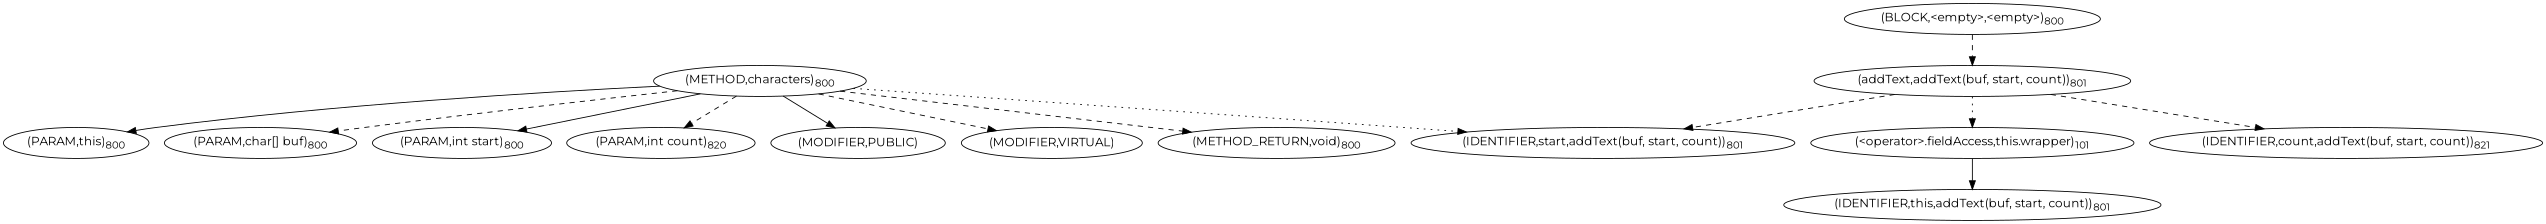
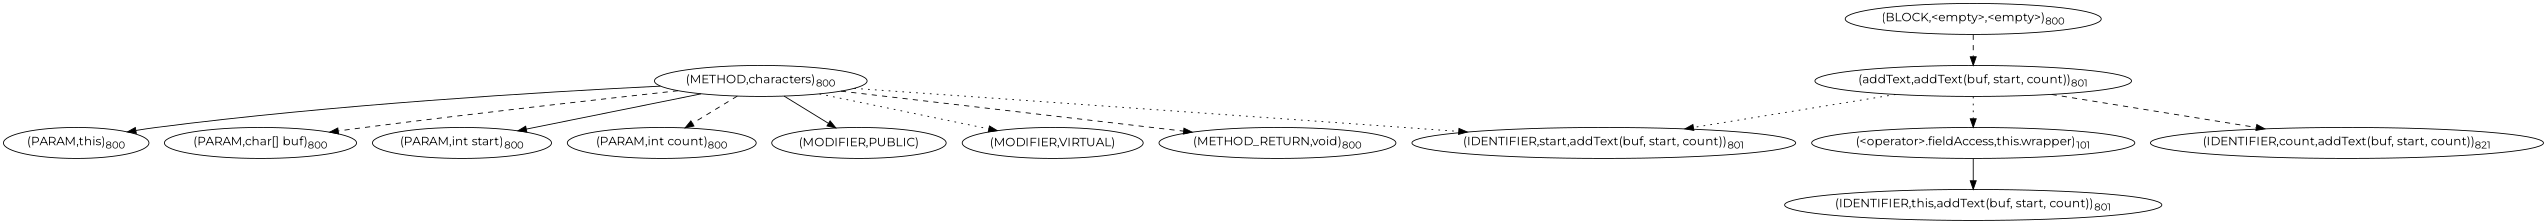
  digraph {
    fontname=Montserrat
    node [fontname=Montserrat]
    edge [fontname=Montserrat style=dashed]
    n1 [label=<(METHOD,characters)<SUB>800</SUB>>]
    n2 [label=<(PARAM,this)<SUB>800</SUB>>]
    n3 [label=<(PARAM,char[] buf)<SUB>800</SUB>>]
    n4 [label=<(PARAM,int start)<SUB>800</SUB>>]
-   n5 [label=<(PARAM,int count)<SUB>820</SUB>>]
+   n5 [label=<(PARAM,int count)<SUB>800</SUB>>]
    n6 [label=<(MODIFIER,PUBLIC)>]
    n7 [label=<(MODIFIER,VIRTUAL)>]
    n8 [label=<(METHOD_RETURN,void)<SUB>800</SUB>>]
    n9 [label=<(IDENTIFIER,start,addText(buf, start, count))<SUB>801</SUB>>]
    n10 [label=<(BLOCK,&lt;empty&gt;,&lt;empty&gt;)<SUB>800</SUB>>]
    n11 [label=<(addText,addText(buf, start, count))<SUB>801</SUB>>]
    n12 [label=<(&lt;operator&gt;.fieldAccess,this.wrapper)<SUB>101</SUB>>]
    n13 [label=<(IDENTIFIER,count,addText(buf, start, count))<SUB>821</SUB>>]
    n14 [label=<(IDENTIFIER,this,addText(buf, start, count))<SUB>801</SUB>>]
    n1 -> n2 [style=solid]
    n1 -> n3
    n1 -> n4 [style=solid]
    n1 -> n5
    n1 -> n6 [style=solid]
-   n1 -> n7
+   n1 -> n7 [style=dotted]
    n1 -> n8
    n1 -> n9 [style=dotted]
    n10 -> n11
-   n11 -> n9
+   n11 -> n9 [style=dotted]
    n11 -> n12 [style=dotted]
    n11 -> n13
    n12 -> n14 [style=solid]
  }
